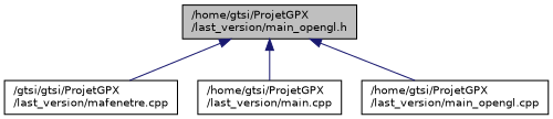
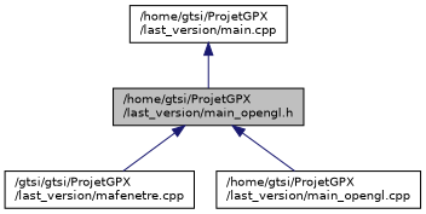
  digraph {
    node [color=black fillcolor=white fontname=Helvetica fontsize=10 shape=record style=filled]
    edge [color=midnightblue dir=back fontname=Helvetica fontsize=10 labelfontname=Helvetica labelfontsize=10 style=solid]
    n1 [fillcolor=grey75 fontcolor=black height=0.2 label="/home/gtsi/ProjetGPX\l/last_version/main_opengl.h" width=0.4]
    n2 [height=0.2 label="/gtsi/gtsi/ProjetGPX\l/last_version/mafenetre.cpp" width=0.4]
    n3 [height=0.2 label="/home/gtsi/ProjetGPX\l/last_version/main.cpp" width=0.4]
    n4 [height=0.2 label="/home/gtsi/ProjetGPX\l/last_version/main_opengl.cpp" width=0.4]
    n1 -> n2
-   n1 -> n3
+   n3 -> n1
    n1 -> n4
  }
